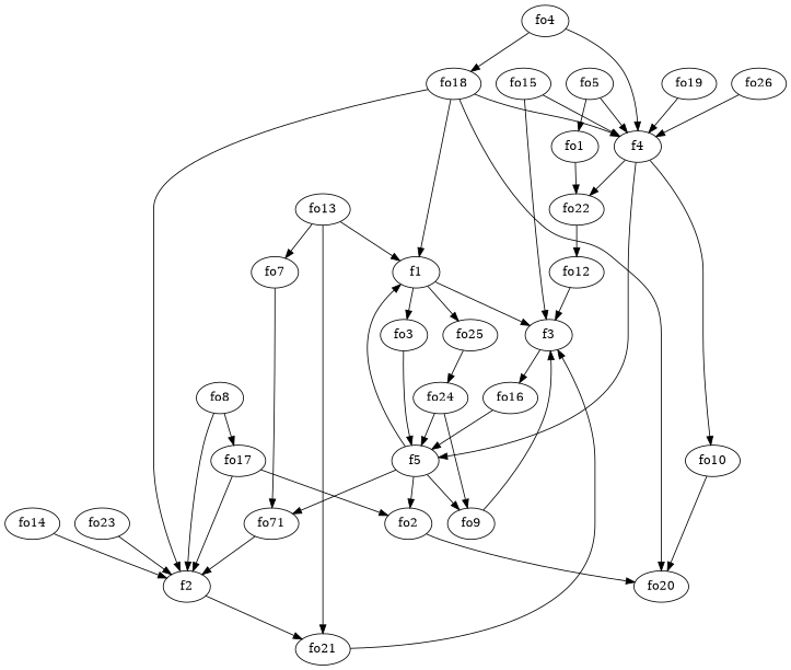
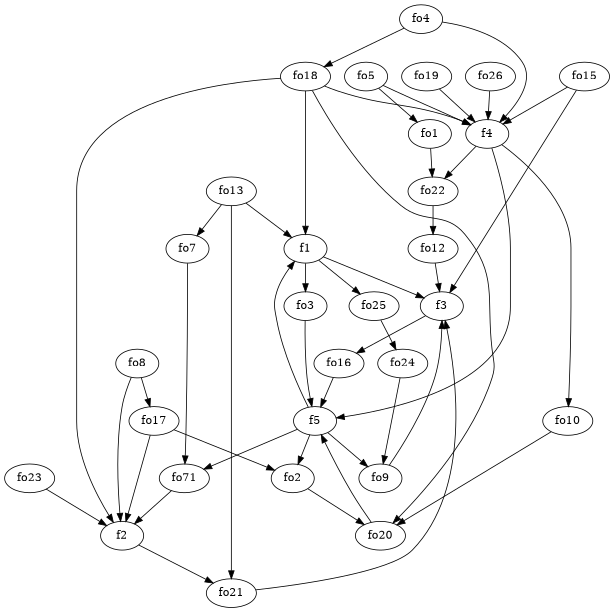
  strict digraph {
    edge [weight=2]
    f1
    f3
    fo3
    fo25
    fo16
    f5
    fo24
    f2
    fo21
    f4
    fo10
    fo22
    fo2
    fo9
    n15 [label=fo71]
    fo20
    fo12
    fo1
    fo4
    fo18
    fo5
    fo7
    fo8
    fo17
    fo13
-   fo14
    fo15
    fo19
    fo23
    fo26
    f1 -> f3
    f1 -> fo3
    f1 -> fo25
    f3 -> fo16
    fo3 -> f5
    fo25 -> fo24
    fo16 -> f5
    f5 -> f1
    f5 -> fo2
    f5 -> fo9
    f5 -> n15
    fo24 -> fo9
    f2 -> fo21
    fo21 -> f3
    f4 -> f5
    f4 -> fo10
    f4 -> fo22
    fo10 -> fo20
    fo22 -> fo12
    fo2 -> fo20
    fo9 -> f3
    n15 -> f2
-   fo24 -> f5
+   fo20 -> f5
    fo12 -> f3
    fo1 -> fo22
    fo4 -> f4
    fo4 -> fo18
    fo18 -> f1
    fo18 -> f2
    fo18 -> f4
    fo18 -> fo20
    fo5 -> f4
    fo5 -> fo1
    fo7 -> n15
    fo8 -> f2
    fo8 -> fo17
    fo17 -> f2
    fo17 -> fo2
    fo13 -> f1
    fo13 -> fo21
    fo13 -> fo7
-   fo14 -> f2
    fo15 -> f3
    fo15 -> f4
    fo19 -> f4
    fo23 -> f2
    fo26 -> f4
  }
